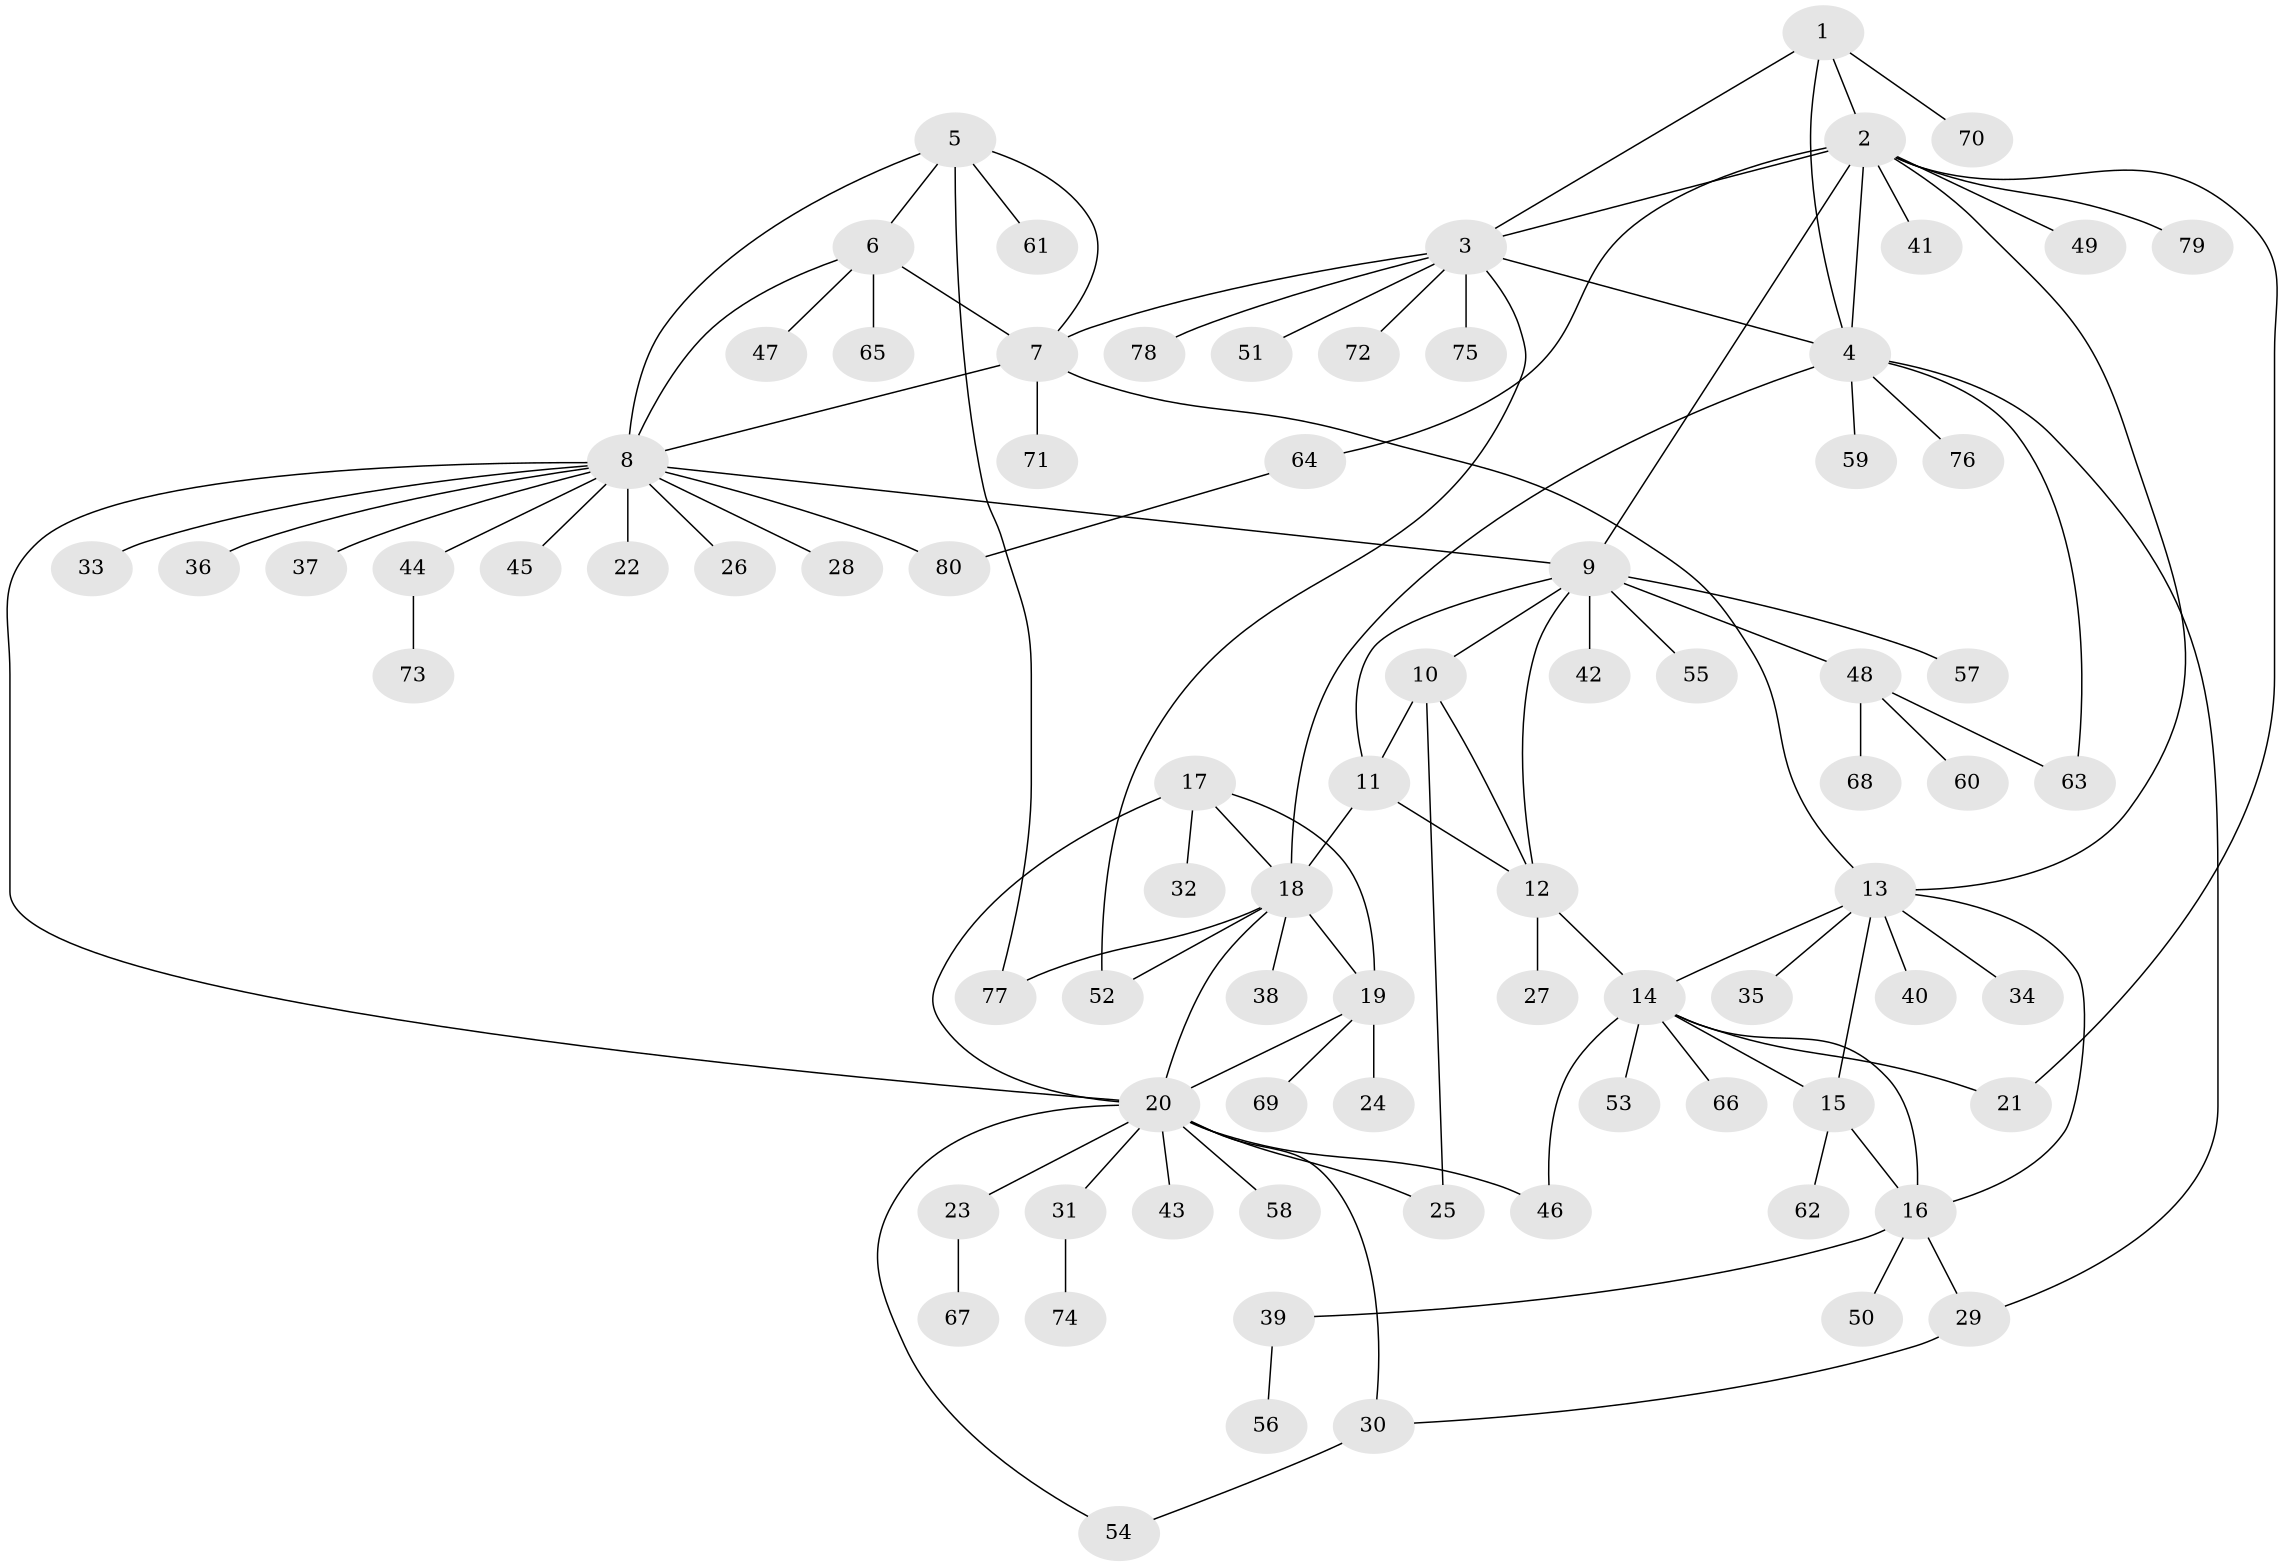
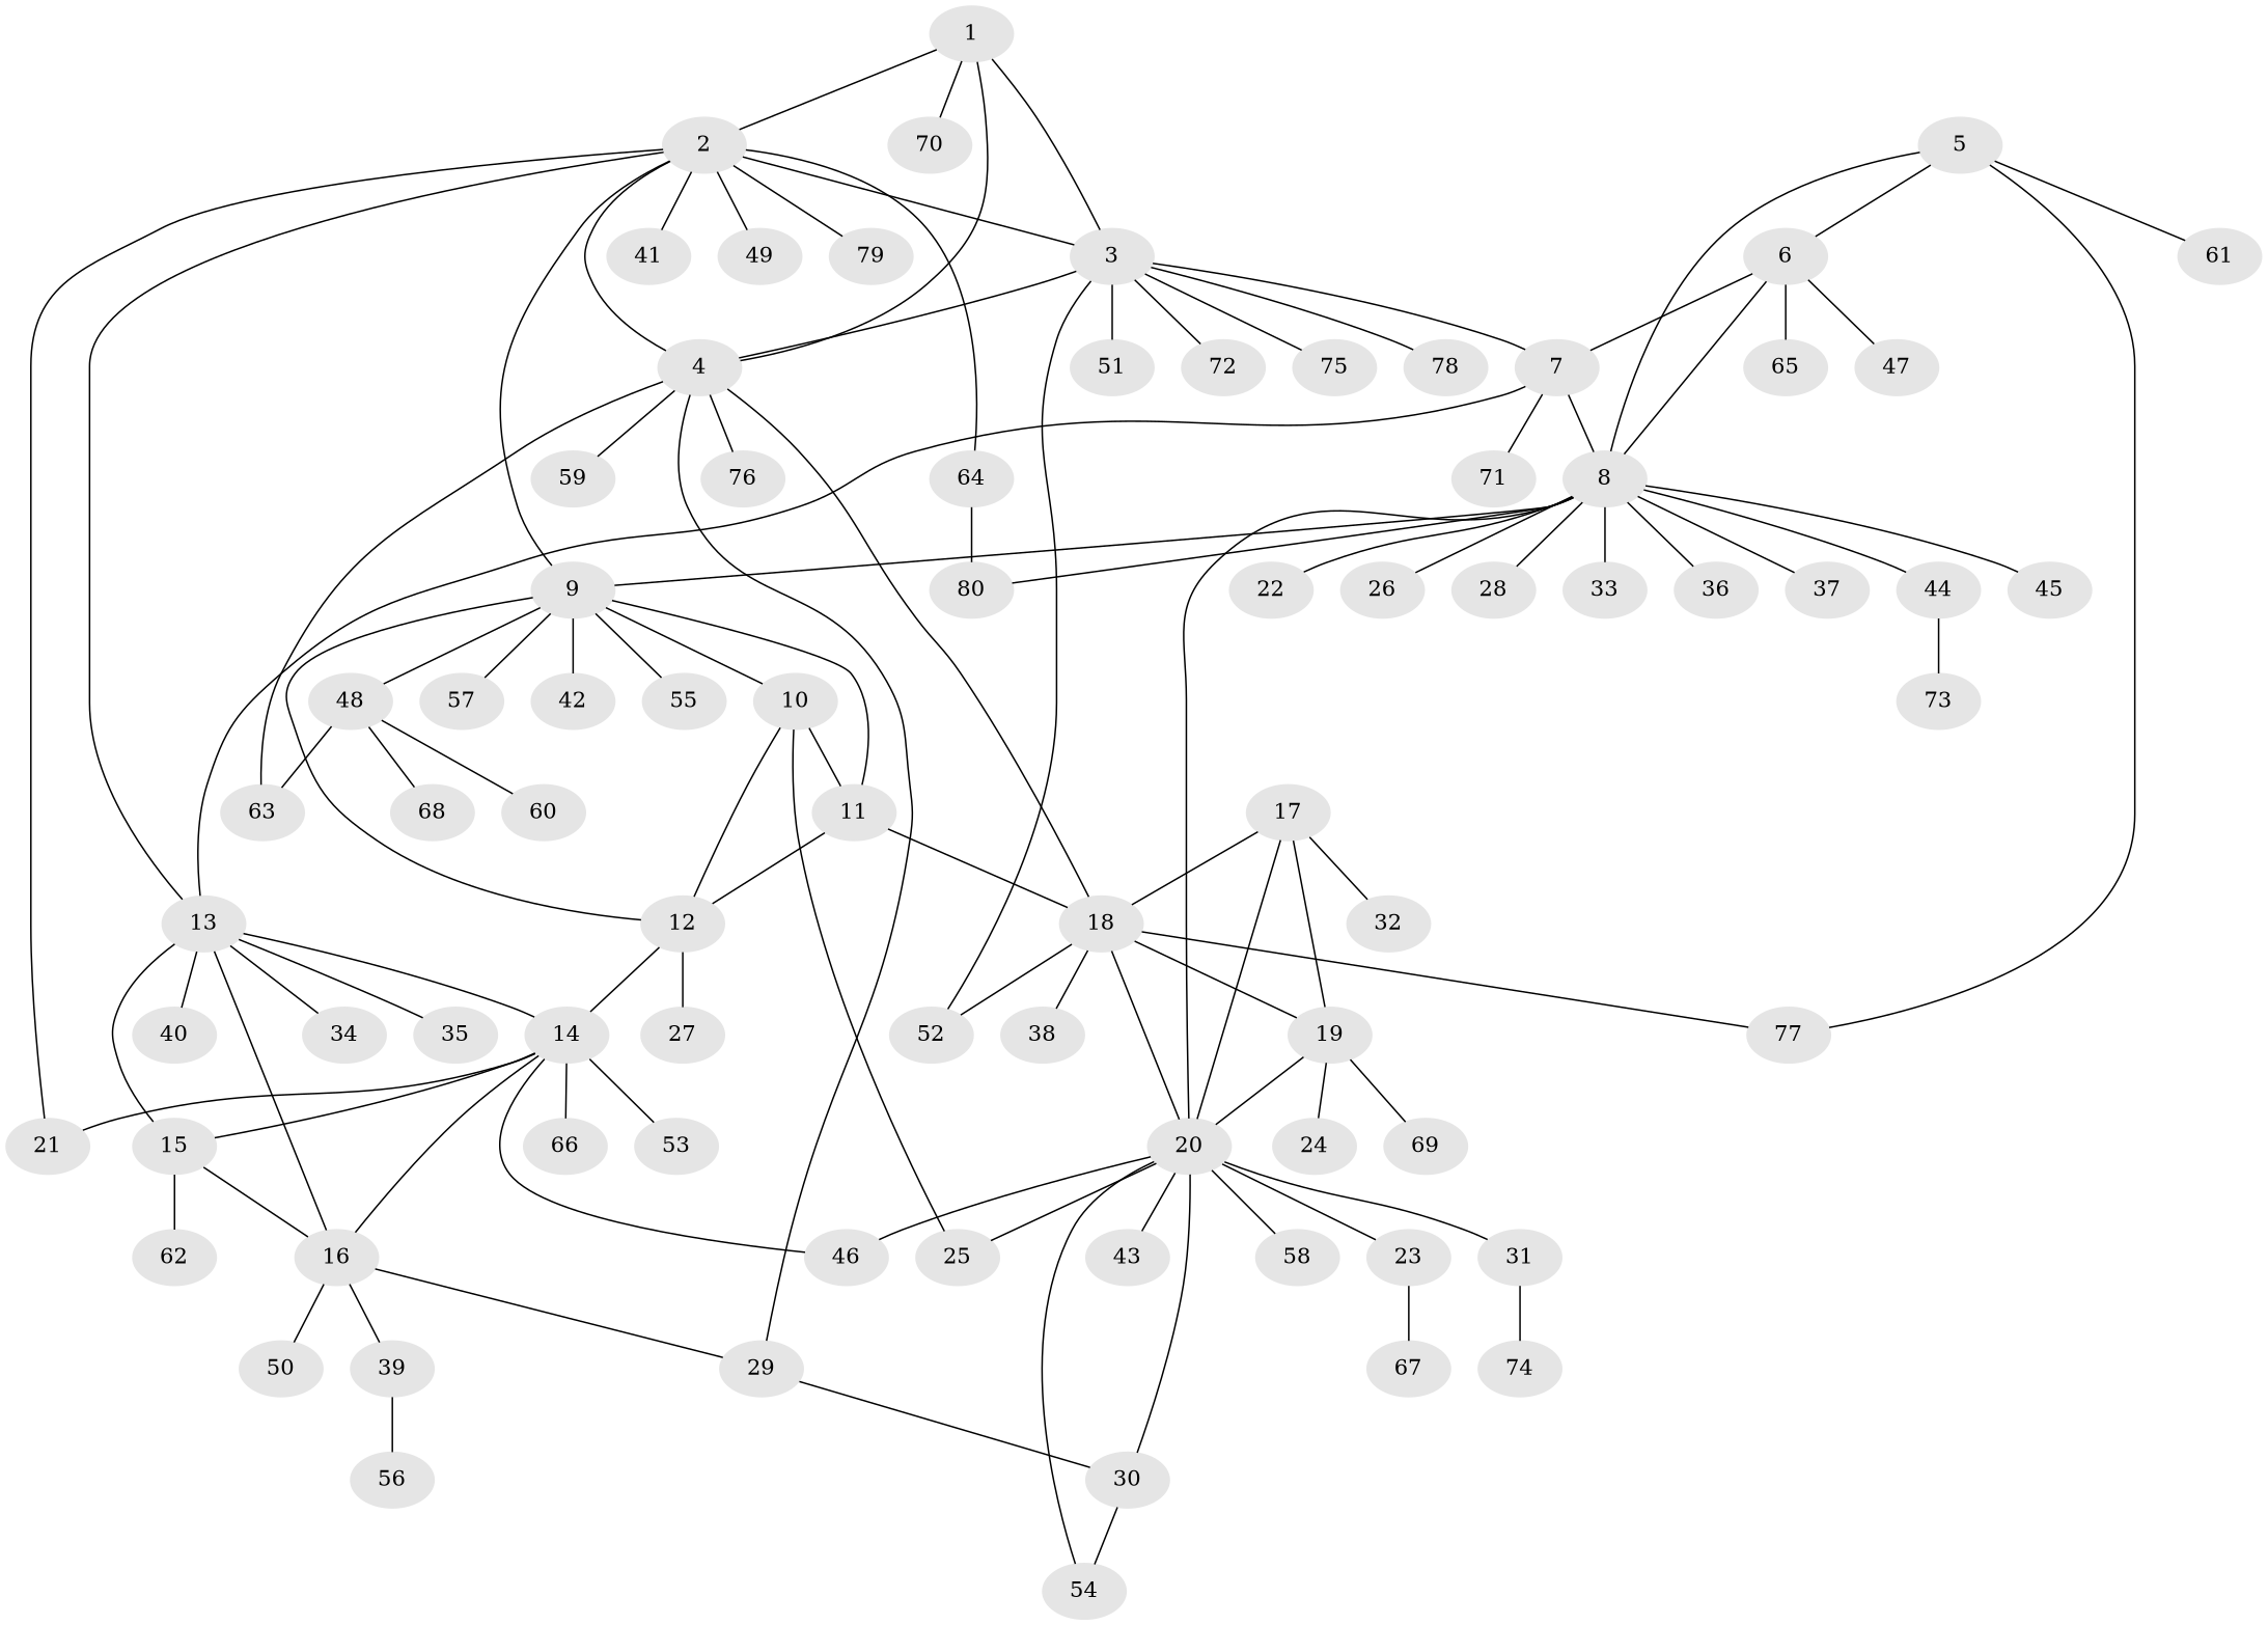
  graph {
    node [color=gray90 style=filled]
    1
    2
    3
    4
    70
    9
    13
    21
    41
    49
    64
    79
    7
    51
    52
    72
    75
    78
    18
    29
    59
    63
    76
    10
    11
    12
    42
    48
    55
    57
    14
    15
    16
    34
    35
    40
    80
    8
    71
    77
    20
    19
    38
    30
    5
    6
    61
    47
    65
    22
    26
    28
    33
    36
    37
    44
    45
    25
    23
    46
    31
    43
    54
    58
    73
    27
    60
    68
    53
    66
    62
    39
    50
    67
    56
    17
    32
    24
    69
    74
    1 -- 2
    1 -- 3
    1 -- 4
    1 -- 70
    2 -- 3
    2 -- 4
    2 -- 9
    2 -- 13
    2 -- 21
    2 -- 41
    2 -- 49
    2 -- 64
    2 -- 79
    3 -- 4
    3 -- 7
    3 -- 51
    3 -- 52
    3 -- 72
    3 -- 75
    3 -- 78
    4 -- 18
    4 -- 29
    4 -- 59
    4 -- 63
    4 -- 76
    9 -- 10
    9 -- 11
    9 -- 12
    9 -- 42
    9 -- 48
    9 -- 55
    9 -- 57
    13 -- 14
    13 -- 15
    13 -- 16
    13 -- 34
    13 -- 35
    13 -- 40
    64 -- 80
    7 -- 13
    7 -- 8
    7 -- 71
    18 -- 52
    18 -- 77
    18 -- 20
    18 -- 19
    18 -- 38
    29 -- 30
    10 -- 11
    10 -- 12
    10 -- 25
    11 -- 18
    11 -- 12
    12 -- 14
    12 -- 27
    48 -- 63
    48 -- 60
    48 -- 68
    14 -- 21
    14 -- 15
    14 -- 16
    14 -- 46
    14 -- 53
    14 -- 66
    15 -- 16
    15 -- 62
    16 -- 29
    16 -- 39
    16 -- 50
    8 -- 9
    8 -- 80
    8 -- 20
    8 -- 22
    8 -- 26
    8 -- 28
    8 -- 33
    8 -- 36
    8 -- 37
    8 -- 44
    8 -- 45
    20 -- 30
    20 -- 25
    20 -- 23
    20 -- 46
    20 -- 31
    20 -- 43
    20 -- 54
    20 -- 58
    19 -- 20
    19 -- 24
    19 -- 69
    30 -- 54
-   5 -- 7
    5 -- 8
    5 -- 77
    5 -- 6
    5 -- 61
    6 -- 7
    6 -- 8
    6 -- 47
    6 -- 65
    44 -- 73
    23 -- 67
    31 -- 74
    39 -- 56
    17 -- 18
    17 -- 20
    17 -- 19
    17 -- 32
  }
